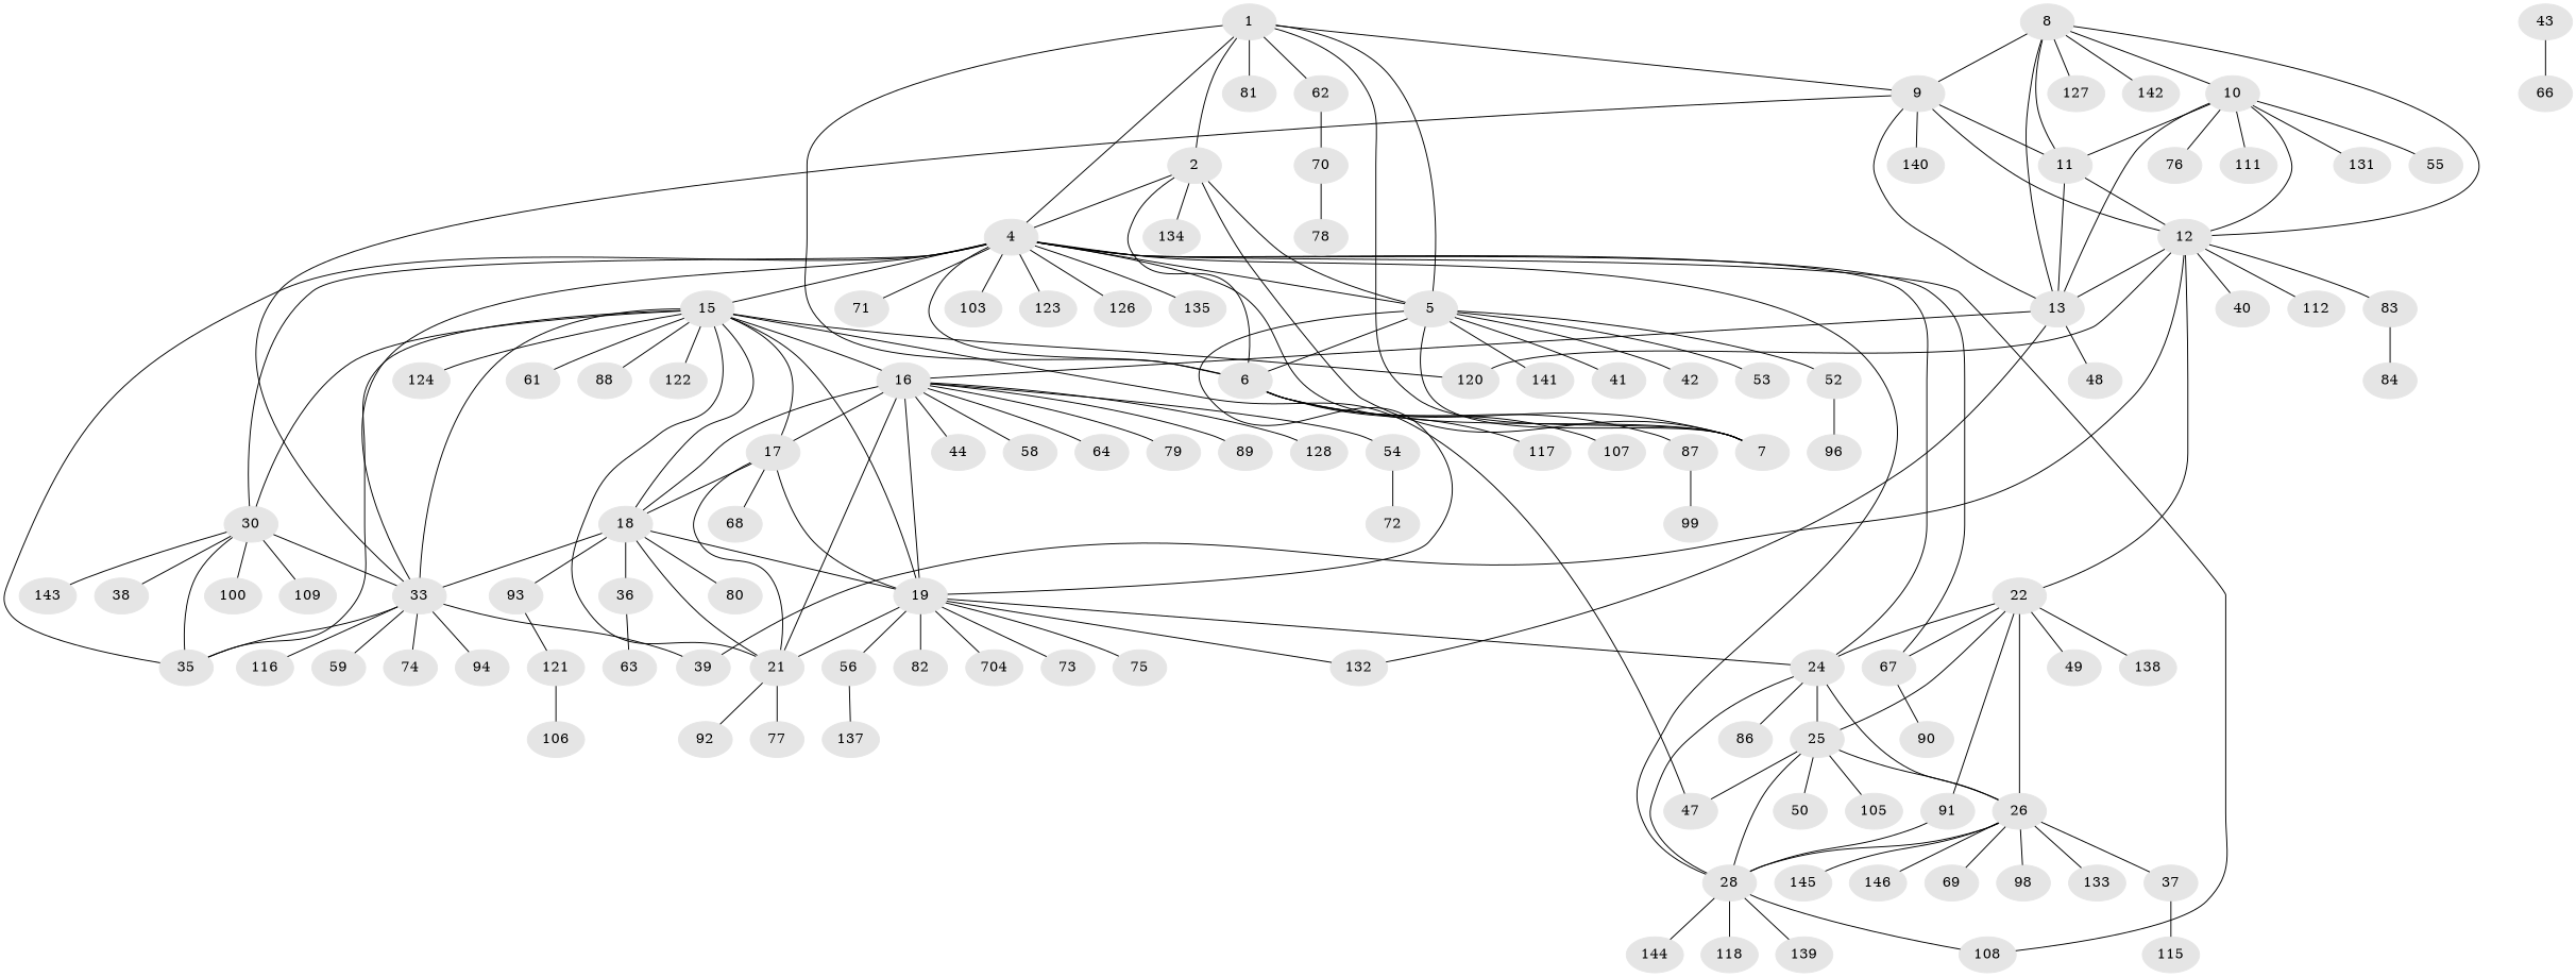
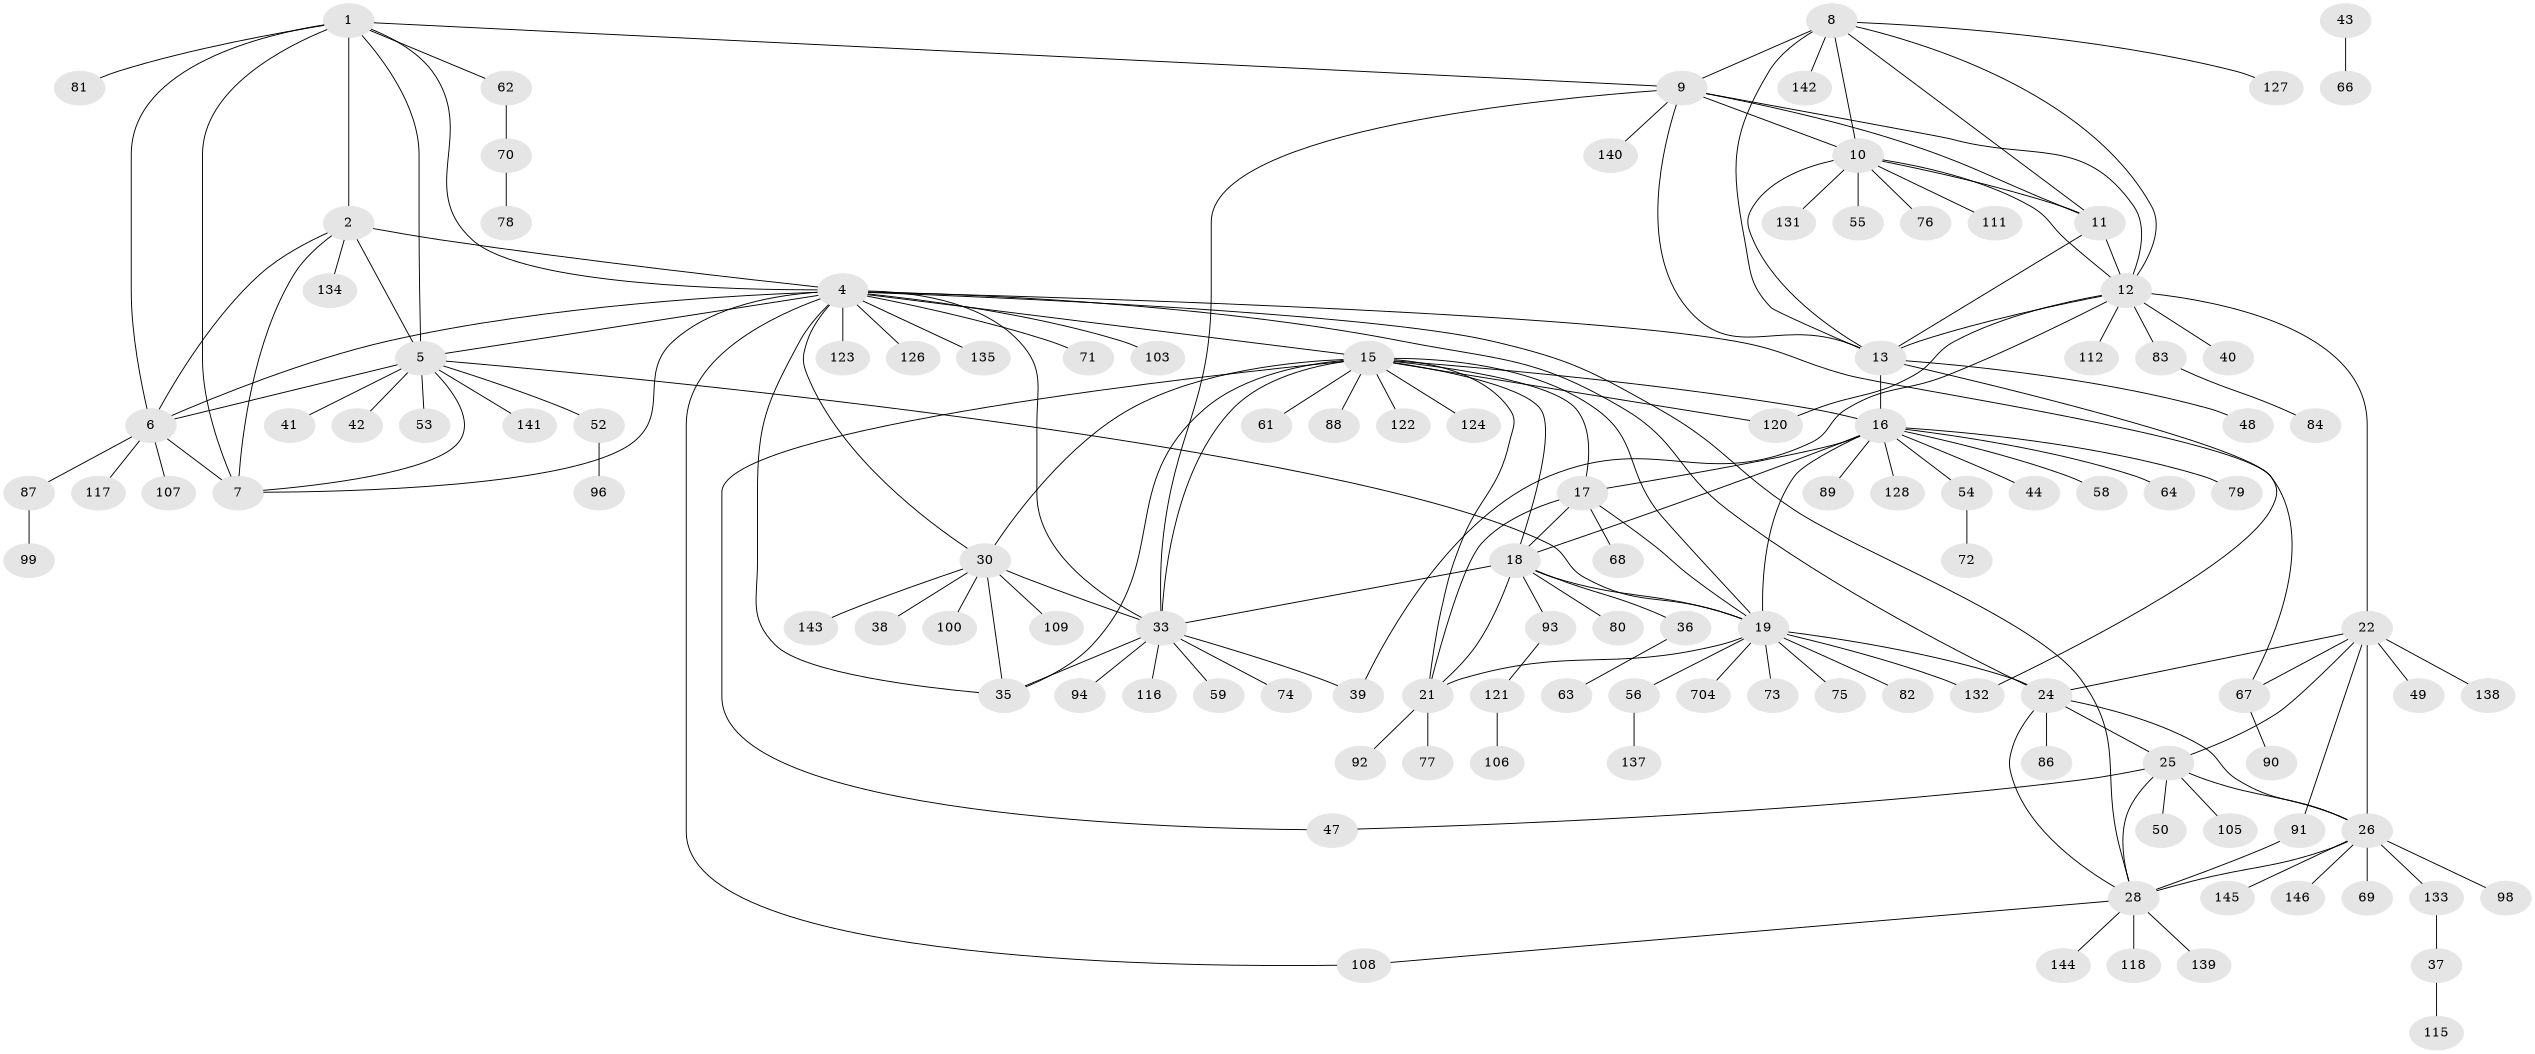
  graph {
    node [color=gray90 style=filled]
    1 [super="+3"]
    2 [super="+125"]
    4 [super="+32"]
    5 [super="+101"]
    6 [super="+51"]
    7
    9 [super="+14"]
    62
    81
    134
    15 [super="+29"]
    24
    28 [super="+65"]
    30 [super="+31"]
    33 [super="+34"]
    35 [super="+60"]
    67
    71
    103
    108
    123
    126
    135
    19 [super="+46"]
    41
    42
    52 [super="+85"]
    53
    141
    87
    107
    117
    10
    11 [super="+95"]
    12 [super="+45"]
    13 [super="+97"]
    140
    70
    120
    16 [super="+20"]
    17
    18 [super="+57"]
    21
    47 [super="+136"]
    61
    88
    122
    124
    25
    26 [super="+27"]
    86
    118
    139
    144
    38
    100
    109
    143
    39
    59
    74
    94
    116
    90
    132
    56
    73
    75
    82
    n70 [label=704]
    96 [super="+110"]
    99
    8 [super="+102"]
    127
    142
    55
    76 [super="+114"]
    111
    131
    22 [super="+23"]
    40
    83
    112
    48
    49
    91 [super="+129"]
    138
    84
    44
    54
    58
    64
    79
    89
    128
    68
    36
    80
    93
    77
    92
    72
    63
    121
    137
    50
    105
    37 [super="+113"]
    69
    98
    133
    145
    146
    115
    43
    66
    78
    106
    1 -- 2 [weight=2]
    1 -- 4 [weight=2]
    1 -- 5 [weight=2]
    1 -- 6 [weight=2]
    1 -- 7 [weight=2]
    1 -- 9
    1 -- 62
    1 -- 81
    2 -- 4
    2 -- 5
    2 -- 6
    2 -- 7
    2 -- 134
    4 -- 5
    4 -- 6
    4 -- 7
    4 -- 15
    4 -- 24
    4 -- 28
    4 -- 30 [weight=2]
    4 -- 33 [weight=2]
    4 -- 35
    4 -- 67
    4 -- 71
    4 -- 103
    4 -- 108
    4 -- 123
    4 -- 126
    4 -- 135
    5 -- 6
    5 -- 7
    5 -- 19
    5 -- 41
    5 -- 42
    5 -- 52
    5 -- 53
    5 -- 141
    6 -- 7
    6 -- 87
    6 -- 107
    6 -- 117
    9 -- 33
+   9 -- 10 [weight=2]
    9 -- 11 [weight=2]
    9 -- 12 [weight=2]
    9 -- 13 [weight=2]
    9 -- 140
    62 -- 70
    15 -- 30 [weight=2]
    15 -- 33 [weight=2]
    15 -- 35
    15 -- 19
    15 -- 120
    15 -- 16 [weight=2]
    15 -- 17
    15 -- 18
    15 -- 21
    15 -- 47
    15 -- 61
    15 -- 88
    15 -- 122
    15 -- 124
    24 -- 28
    24 -- 25
    24 -- 26 [weight=2]
    24 -- 86
    28 -- 108
    28 -- 118
    28 -- 139
    28 -- 144
    30 -- 33 [weight=4]
    30 -- 35 [weight=2]
    30 -- 38
    30 -- 100
    30 -- 109
    30 -- 143
    33 -- 35 [weight=2]
    33 -- 39
    33 -- 59
    33 -- 74
    33 -- 94
    33 -- 116
    67 -- 90
    19 -- 24
    19 -- 21
    19 -- 132
    19 -- 56
    19 -- 73
    19 -- 75
    19 -- 82
    19 -- n70
    52 -- 96
    87 -- 99
    10 -- 11
    10 -- 12
    10 -- 13
    10 -- 55
    10 -- 76
    10 -- 111
    10 -- 131
    11 -- 12
    11 -- 13
    12 -- 13
    12 -- 120
    12 -- 39
    12 -- 22
    12 -- 40
    12 -- 83
    12 -- 112
    13 -- 16
    13 -- 132
    13 -- 48
    70 -- 78
    16 -- 19 [weight=2]
    16 -- 17 [weight=2]
    16 -- 18 [weight=2]
-   16 -- 21 [weight=2]
    16 -- 44
    16 -- 54
    16 -- 58
    16 -- 64
    16 -- 79
    16 -- 89
    16 -- 128
    17 -- 19
    17 -- 18
    17 -- 21
    17 -- 68
    18 -- 33
    18 -- 19
    18 -- 21
    18 -- 36
    18 -- 80
    18 -- 93
    21 -- 77
    21 -- 92
    25 -- 28
    25 -- 47
    25 -- 26 [weight=2]
    25 -- 50
    25 -- 105
    26 -- 28 [weight=2]
-   26 -- 37
+   133 -- 37
    26 -- 69
    26 -- 98
    26 -- 133
    26 -- 145
    26 -- 146
    56 -- 137
    8 -- 9 [weight=2]
    8 -- 10
    8 -- 11
    8 -- 12
    8 -- 13
    8 -- 127
    8 -- 142
    22 -- 24 [weight=2]
    22 -- 67
    22 -- 25 [weight=2]
    22 -- 26 [weight=4]
    22 -- 49
    22 -- 91
    22 -- 138
    83 -- 84
    91 -- 28 [weight=2]
    54 -- 72
    36 -- 63
    93 -- 121
    121 -- 106
    37 -- 115
    43 -- 66
  }
